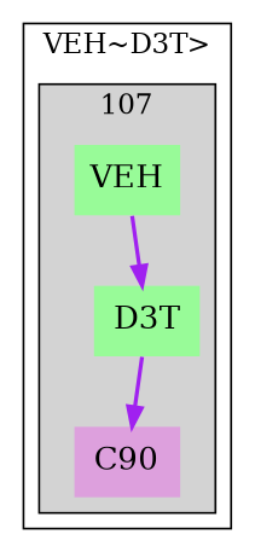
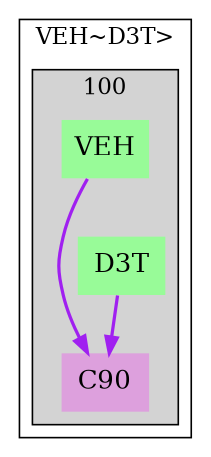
  strict digraph {
    compound=false
    labelloc=t
    node [fillcolor=palegreen fontsize=16 shape=plaintext style=filled]
    edge [color=purple style=bold]
    n1 [color=gray40 label=VEH]
    n2 [color=purple fillcolor=plum label=C90]
    n3 [color=deeppink label=D3T]
    subgraph cluster_1 {
      label="VEH~D3T>"
      subgraph cluster_2 {
-       label=107
+       label=100
        style=filled
        n1
        n2
        n3
      }
    }
-   n1 -> n3
+   n1 -> n2
    n3 -> n2
  }
